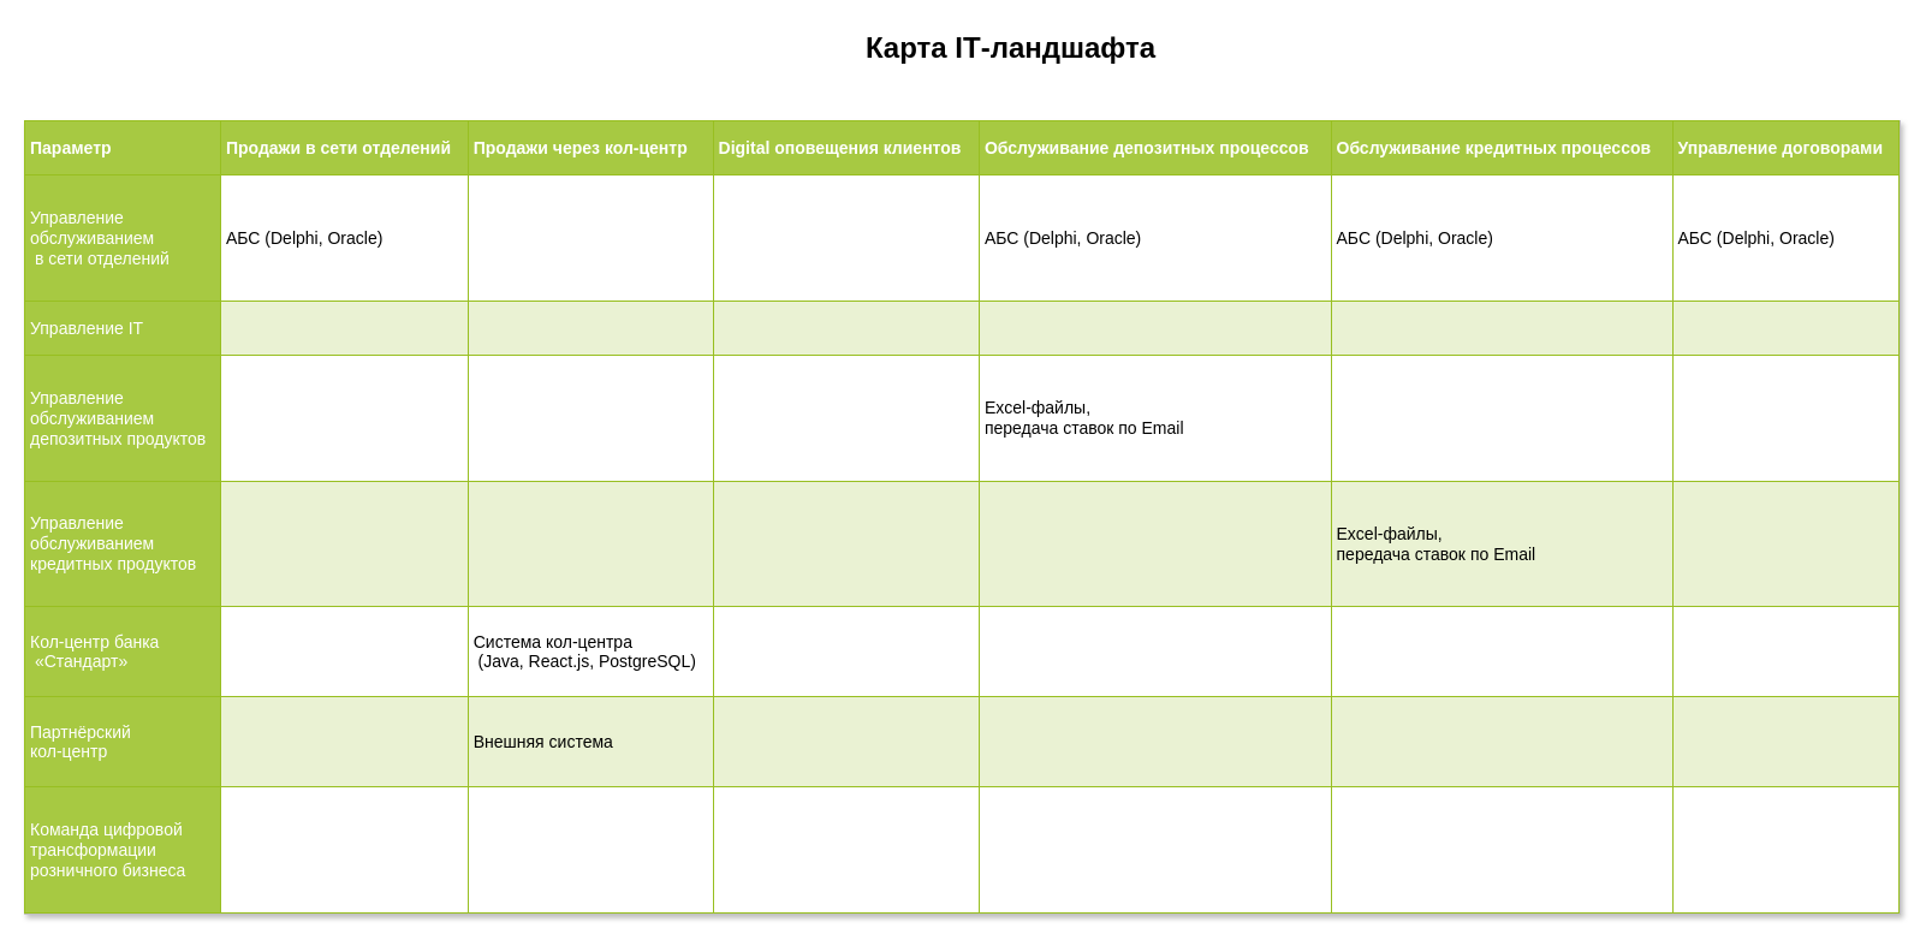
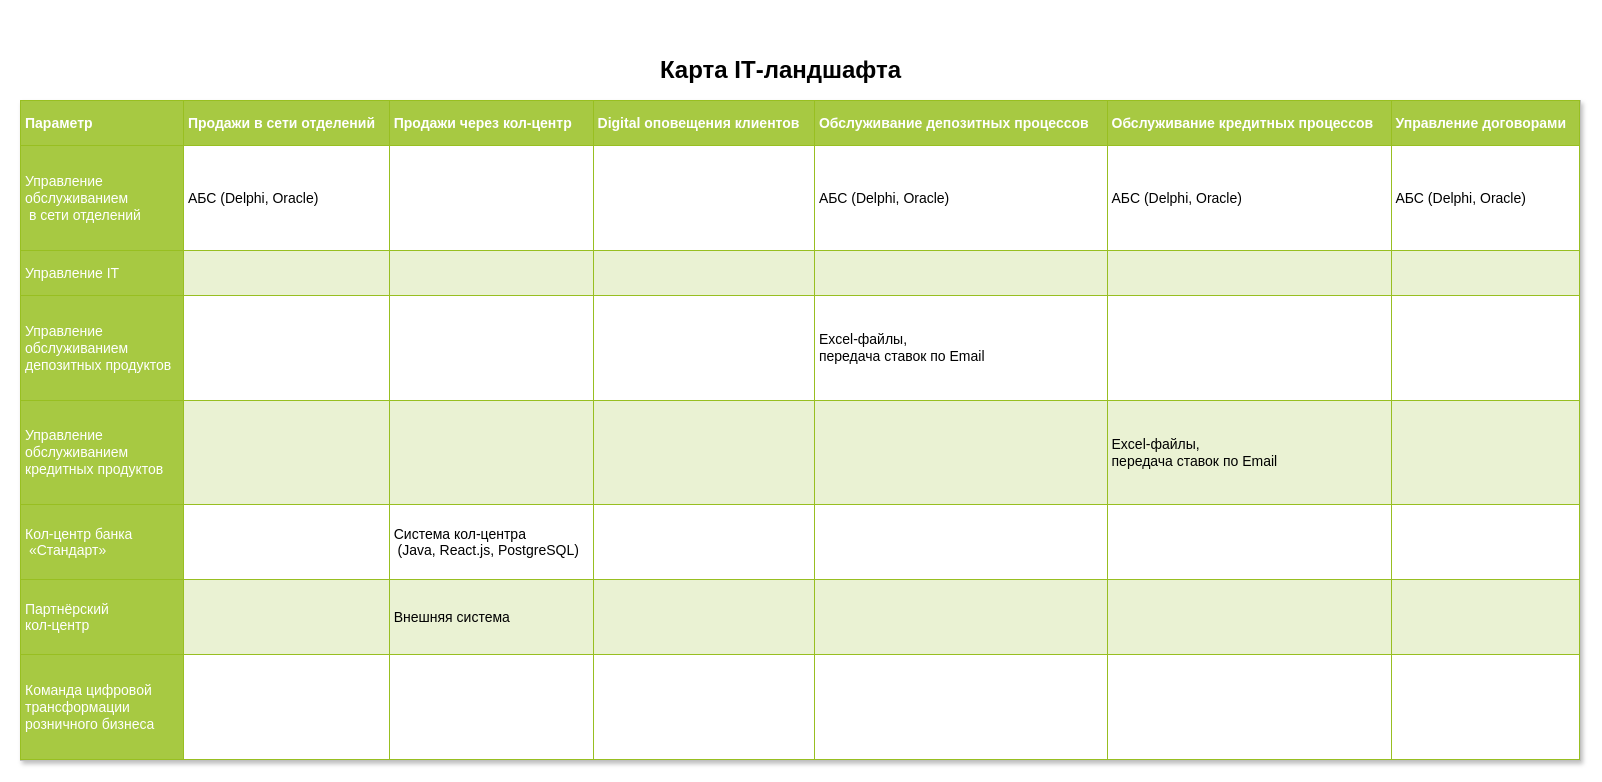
  <mxCell id="0" style=";html=1;" />
  <mxCell id="1" style=";html=1;" parent="0" />
  <mxCell id="2" value="&lt;table border=&quot;1&quot; width=&quot;100%&quot; cellpadding=&quot;4&quot; style=&quot;width: 100% ; height: 100% ; border-collapse: collapse&quot;&gt;&lt;tbody&gt;&lt;tr style=&quot;background-color: rgb(167, 201, 66); color: rgb(255, 255, 255); border: 1px solid rgb(152, 191, 33);&quot;&gt;&lt;th&gt;Параметр&lt;/th&gt;&lt;th&gt;Продажи в сети отделений&lt;/th&gt;&lt;th&gt;Продажи через кол-центр&lt;/th&gt;&lt;th&gt;Digital оповещения клиентов&lt;/th&gt;&lt;th&gt;Обслуживание депозитных процессов&lt;/th&gt;&lt;th&gt;Обслуживание кредитных процессов&lt;/th&gt;&lt;td&gt;&lt;b&gt;Управление договорами&lt;/b&gt;&lt;/td&gt;&lt;/tr&gt;&lt;tr style=&quot;border: 1px solid rgb(152, 191, 33);&quot;&gt;&lt;td style=&quot;background-color: rgb(167, 201, 66); color: rgb(255, 255, 255); border: 1px solid rgb(152, 191, 33);&quot;&gt;Управление &lt;br&gt;обслуживанием&lt;br&gt;&amp;nbsp;в сети отделений&lt;/td&gt;&lt;td&gt;АБС (Delphi, Oracle)&lt;/td&gt;&lt;td&gt;&lt;/td&gt;&lt;td&gt;&lt;br&gt;&lt;/td&gt;&lt;td&gt;АБС (Delphi, Oracle)&lt;/td&gt;&lt;td&gt;АБС (Delphi, Oracle)&lt;/td&gt;&lt;td&gt;АБС (Delphi, Oracle)&lt;/td&gt;&lt;/tr&gt;&lt;tr style=&quot;background-color: rgb(234, 242, 211); border: 1px solid rgb(152, 191, 33);&quot;&gt;&lt;td style=&quot;background-color: rgb(167, 201, 66); color: rgb(255, 255, 255); border: 1px solid rgb(152, 191, 33);&quot;&gt;Управление IT&lt;/td&gt;&lt;td&gt;&lt;/td&gt;&lt;td&gt;&lt;/td&gt;&lt;td&gt;&lt;br&gt;&lt;/td&gt;&lt;td&gt;&lt;br&gt;&lt;/td&gt;&lt;td&gt;&lt;br&gt;&lt;/td&gt;&lt;td&gt;&lt;br&gt;&lt;/td&gt;&lt;/tr&gt;&lt;tr style=&quot;border: 1px solid rgb(152, 191, 33);&quot;&gt;&lt;td style=&quot;background-color: rgb(167, 201, 66); color: rgb(255, 255, 255); border: 1px solid rgb(152, 191, 33);&quot;&gt;Управление &lt;br&gt;обслуживанием &lt;br&gt;депозитных продуктов&lt;/td&gt;&lt;td&gt;&lt;/td&gt;&lt;td&gt;&lt;/td&gt;&lt;td&gt;&lt;br&gt;&lt;/td&gt;&lt;td&gt;Excel-файлы, &lt;br&gt;передача ставок по Email&lt;/td&gt;&lt;td&gt;&lt;br&gt;&lt;/td&gt;&lt;td&gt;&lt;br&gt;&lt;/td&gt;&lt;/tr&gt;&lt;tr style=&quot;background-color: rgb(234, 242, 211); border: 1px solid rgb(152, 191, 33);&quot;&gt;&lt;td style=&quot;background-color: rgb(167, 201, 66); color: rgb(255, 255, 255); border: 1px solid rgb(152, 191, 33);&quot;&gt;Управление &lt;br&gt;обслуживанием &lt;br&gt;кредитных продуктов&lt;/td&gt;&lt;td&gt;&lt;/td&gt;&lt;td&gt;&lt;/td&gt;&lt;td&gt;&lt;br&gt;&lt;/td&gt;&lt;td&gt;&lt;br&gt;&lt;/td&gt;&lt;td&gt;Excel-файлы, &lt;br&gt;передача ставок по Email&lt;/td&gt;&lt;td&gt;&lt;br&gt;&lt;/td&gt;&lt;/tr&gt;&lt;tr style=&quot;border: 1px solid rgb(152, 191, 33);&quot;&gt;&lt;td style=&quot;background-color: rgb(167, 201, 66); color: rgb(255, 255, 255); border: 1px solid rgb(152, 191, 33);&quot;&gt;Кол-центр банка&lt;br&gt;&amp;nbsp;«Стандарт»&lt;br&gt;&lt;/td&gt;&lt;td&gt;&lt;br&gt;&lt;/td&gt;&lt;td&gt;Система кол-центра&lt;br&gt;&amp;nbsp;(Java, React.js, PostgreSQL)&lt;/td&gt;&lt;td&gt;&lt;br&gt;&lt;/td&gt;&lt;td&gt;&lt;br&gt;&lt;/td&gt;&lt;td&gt;&lt;br&gt;&lt;/td&gt;&lt;td&gt;&lt;br&gt;&lt;/td&gt;&lt;/tr&gt;&lt;tr style=&quot;background-color: rgb(234, 242, 211); border: 1px solid rgb(152, 191, 33);&quot;&gt;&lt;td style=&quot;background-color: rgb(167, 201, 66); color: rgb(255, 255, 255); border: 1px solid rgb(152, 191, 33);&quot;&gt;Партнёрский &lt;br&gt;кол-центр&lt;br&gt;&lt;/td&gt;&lt;td&gt;&lt;br&gt;&lt;/td&gt;&lt;td&gt;Внешняя система&lt;/td&gt;&lt;td&gt;&lt;br&gt;&lt;/td&gt;&lt;td&gt;&lt;br&gt;&lt;/td&gt;&lt;td&gt;&lt;br&gt;&lt;/td&gt;&lt;td&gt;&lt;br&gt;&lt;/td&gt;&lt;/tr&gt;&lt;tr style=&quot;border: 1px solid rgb(152, 191, 33);&quot;&gt;&lt;td style=&quot;background-color: rgb(167, 201, 66); color: rgb(255, 255, 255); border: 1px solid rgb(152, 191, 33);&quot;&gt;Команда цифровой &lt;br&gt;трансформации &lt;br&gt;розничного бизнеса&lt;br&gt;&lt;/td&gt;&lt;td&gt;&lt;br&gt;&lt;/td&gt;&lt;td&gt;&lt;br&gt;&lt;/td&gt;&lt;td&gt;&lt;br&gt;&lt;/td&gt;&lt;td&gt;&lt;br&gt;&lt;/td&gt;&lt;td&gt;&lt;br&gt;&lt;/td&gt;&lt;td&gt;&lt;br&gt;&lt;/td&gt;&lt;/tr&gt;&lt;/tbody&gt;&lt;/table&gt;" style="text;html=1;strokeColor=#c0c0c0;fillColor=#ffffff;overflow=fill;rounded=0;shadow=1;fontSize=14;fontColor=#000000;direction=west;" parent="1" vertex="1"><mxGeometry x="20" y="100" width="1560" height="660" as="geometry" /></mxCell>
- <mxCell id="3" value="Карта IT‑ландшафта" style="text;strokeColor=none;fillColor=none;html=1;fontSize=24;fontStyle=1;verticalAlign=middle;align=center;rounded=0;shadow=1;" parent="1" vertex="1"><mxGeometry x="450" y="20" width="780" height="40" as="geometry" /></mxCell>
+ <mxCell id="3" value="Карта IT‑ландшафта" style="text;strokeColor=none;fillColor=none;html=1;fontSize=24;fontStyle=1;verticalAlign=middle;align=center;rounded=0;shadow=1;" parent="1" vertex="1"><mxGeometry x="390" y="50" width="780" height="40" as="geometry" /></mxCell>
